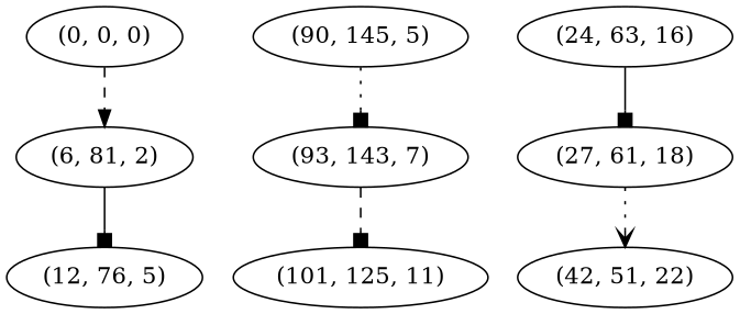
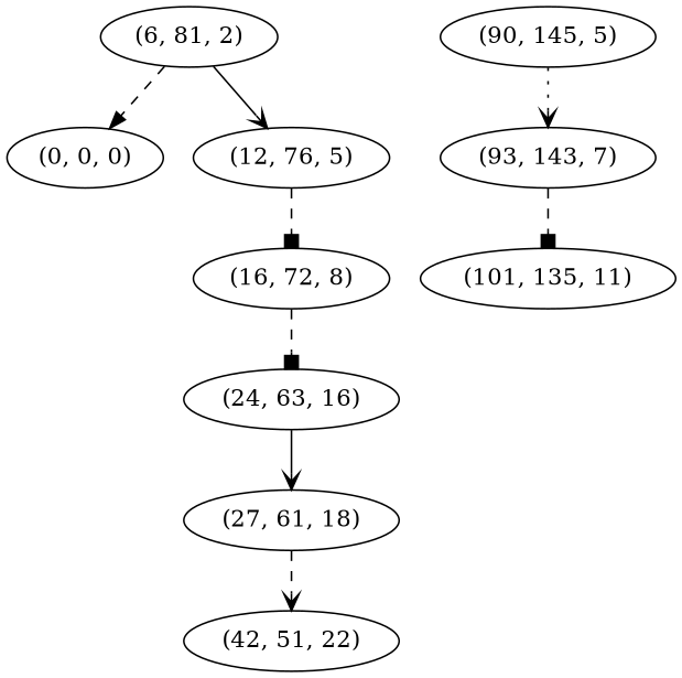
  digraph {
    edge [arrowhead=box style=dashed]
    "(0, 0, 0)"
    "(6, 81, 2)"
    "(12, 76, 5)"
    "(90, 145, 5)"
    "(93, 143, 7)"
+   "(16, 72, 8)"
    "(24, 63, 16)"
    "(27, 61, 18)"
    "(42, 51, 22)"
-   "(101, 135, 11)" [label="(101, 125, 11)"]
-   "(0, 0, 0)" -> "(6, 81, 2)" [arrowhead=normal]
-   "(6, 81, 2)" -> "(12, 76, 5)" [style=solid]
-   "(90, 145, 5)" -> "(93, 143, 7)" [style=dotted]
+   "(101, 135, 11)"
+   "(6, 81, 2)" -> "(0, 0, 0)" [arrowhead=normal]
+   "(6, 81, 2)" -> "(12, 76, 5)" [arrowhead=vee style=solid]
+   "(12, 76, 5)" -> "(16, 72, 8)"
+   "(90, 145, 5)" -> "(93, 143, 7)" [arrowhead=vee style=dotted]
    "(93, 143, 7)" -> "(101, 135, 11)"
-   "(24, 63, 16)" -> "(27, 61, 18)" [style=solid]
-   "(27, 61, 18)" -> "(42, 51, 22)" [arrowhead=vee style=dotted]
+   "(16, 72, 8)" -> "(24, 63, 16)"
+   "(24, 63, 16)" -> "(27, 61, 18)" [arrowhead=vee style=solid]
+   "(27, 61, 18)" -> "(42, 51, 22)" [arrowhead=vee]
  }
